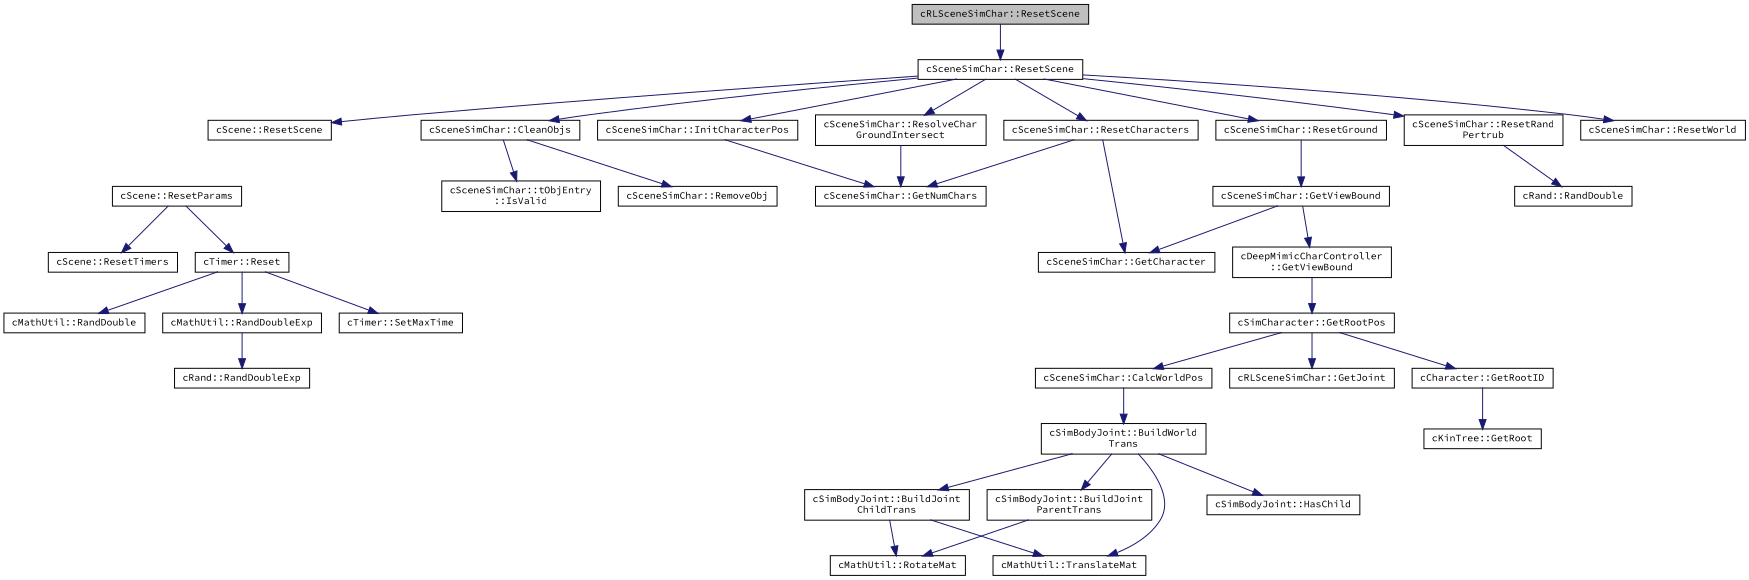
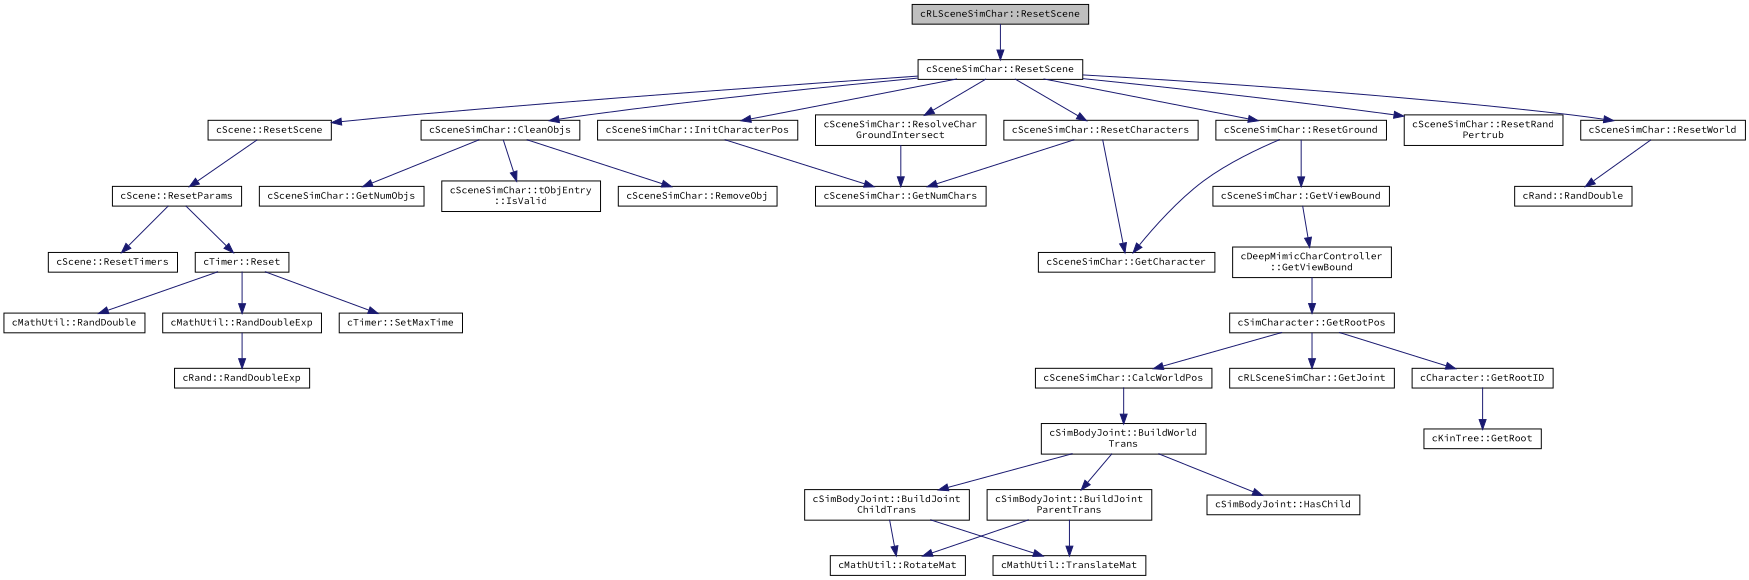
  digraph {
    fontname="Source Code Pro"
    rankdir=TB
    node [color=black fillcolor=white fontname="Source Code Pro" fontsize=10 shape=record style=filled]
    edge [color=midnightblue fontname="Source Code Pro" fontsize=10 labelfontname=Helvetica labelfontsize=10 style=solid]
    n1 [fillcolor=grey75 fontcolor=black height=0.2 label="cRLSceneSimChar::ResetScene" width=0.4]
    n2 [height=0.2 label="cSceneSimChar::ResetScene" width=0.4]
    n3 [height=0.2 label="cScene::ResetScene" width=0.4]
    n4 [height=0.2 label="cScene::ResetParams" width=0.4]
    n5 [height=0.2 label="cSceneSimChar::CleanObjs" width=0.4]
    n6 [height=0.2 label="cSceneSimChar::InitCharacterPos" width=0.4]
    n7 [height=0.2 label="cSceneSimChar::ResetCharacters" width=0.4]
    n8 [height=0.2 label="cSceneSimChar::ResetGround" width=0.4]
    n9 [height=0.2 label="cSceneSimChar::ResetRand\lPertrub" width=0.4]
    n10 [height=0.2 label="cSceneSimChar::ResetWorld" width=0.4]
    n11 [height=0.2 label="cSceneSimChar::ResolveChar\lGroundIntersect" width=0.4]
    n12 [height=0.2 label="cScene::ResetTimers" width=0.4]
    n13 [height=0.2 label="cTimer::Reset" width=0.4]
    n14 [height=0.2 label="cMathUtil::RandDouble" width=0.4]
    n15 [height=0.2 label="cMathUtil::RandDoubleExp" width=0.4]
    n16 [height=0.2 label="cTimer::SetMaxTime" width=0.4]
    n17 [height=0.2 label="cRand::RandDoubleExp" width=0.4]
+   n18 [height=0.2 label="cSceneSimChar::GetNumObjs" width=0.4]
    n19 [height=0.2 label="cSceneSimChar::tObjEntry\l::IsValid" width=0.4]
    n20 [height=0.2 label="cSceneSimChar::RemoveObj" width=0.4]
    n21 [height=0.2 label="cSceneSimChar::GetNumChars" width=0.4]
    n22 [height=0.2 label="cSceneSimChar::GetCharacter" width=0.4]
    n23 [height=0.2 label="cSceneSimChar::GetViewBound" width=0.4]
    n24 [height=0.2 label="cRand::RandDouble" width=0.4]
    n25 [height=0.2 label="cDeepMimicCharController\l::GetViewBound" width=0.4]
    n26 [height=0.2 label="cSimCharacter::GetRootPos" width=0.4]
    n27 [height=0.2 label="cSceneSimChar::CalcWorldPos" width=0.4]
    n28 [height=0.2 label="cRLSceneSimChar::GetJoint" width=0.4]
    n29 [height=0.2 label="cCharacter::GetRootID" width=0.4]
    n30 [height=0.2 label="cSimBodyJoint::BuildWorld\lTrans" width=0.4]
    n31 [height=0.2 label="cKinTree::GetRoot" width=0.4]
    n32 [height=0.2 label="cSimBodyJoint::BuildJoint\lChildTrans" width=0.4]
    n33 [height=0.2 label="cSimBodyJoint::BuildJoint\lParentTrans" width=0.4]
    n34 [height=0.2 label="cSimBodyJoint::HasChild" width=0.4]
    n35 [height=0.2 label="cMathUtil::RotateMat" width=0.4]
    n36 [height=0.2 label="cMathUtil::TranslateMat" width=0.4]
    n1 -> n2
    n2 -> n3
    n2 -> n5
    n2 -> n6
    n2 -> n7
    n2 -> n8
    n2 -> n9
    n2 -> n10
    n2 -> n11
+   n3 -> n4
    n4 -> n12
    n4 -> n13
+   n5 -> n18
    n5 -> n19
    n5 -> n20
    n6 -> n21
    n7 -> n21
    n7 -> n22
    n8 -> n23
-   n9 -> n24
+   n10 -> n24
    n11 -> n21
    n13 -> n14
    n13 -> n15
    n13 -> n16
    n15 -> n17
-   n23 -> n22
+   n8 -> n22
    n23 -> n25
    n25 -> n26
    n26 -> n27
    n26 -> n28
    n26 -> n29
    n27 -> n30
    n29 -> n31
    n30 -> n32
    n30 -> n33
    n30 -> n34
    n32 -> n35
    n32 -> n36
    n33 -> n35
-   n30 -> n36
+   n33 -> n36
  }
